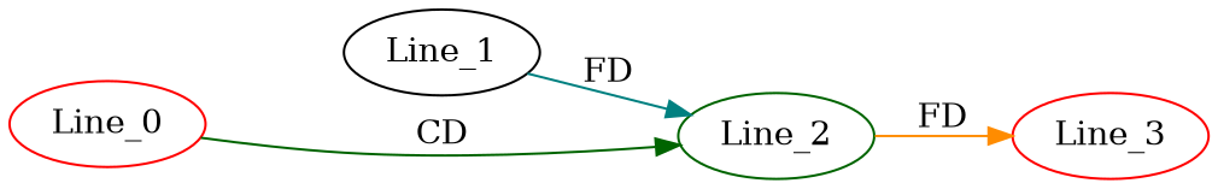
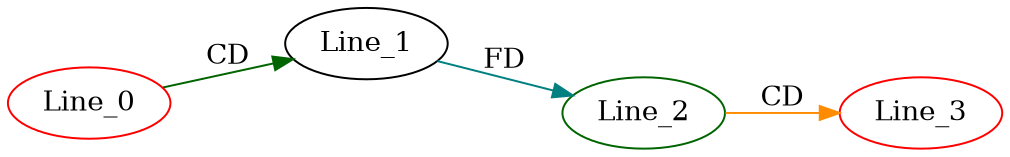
  digraph {
    rankdir=LR
    node [color=red]
    Line_1 [color=black]
    Line_0
    Line_2 [color=darkgreen]
    Line_3
    Line_1 -> Line_2 [color=teal label=FD]
-   Line_0 -> Line_2 [color=darkgreen label=CD]
-   Line_2 -> Line_3 [color=darkorange label=FD]
+   Line_0 -> Line_1 [color=darkgreen label=CD]
+   Line_2 -> Line_3 [color=darkorange label=CD]
  }
